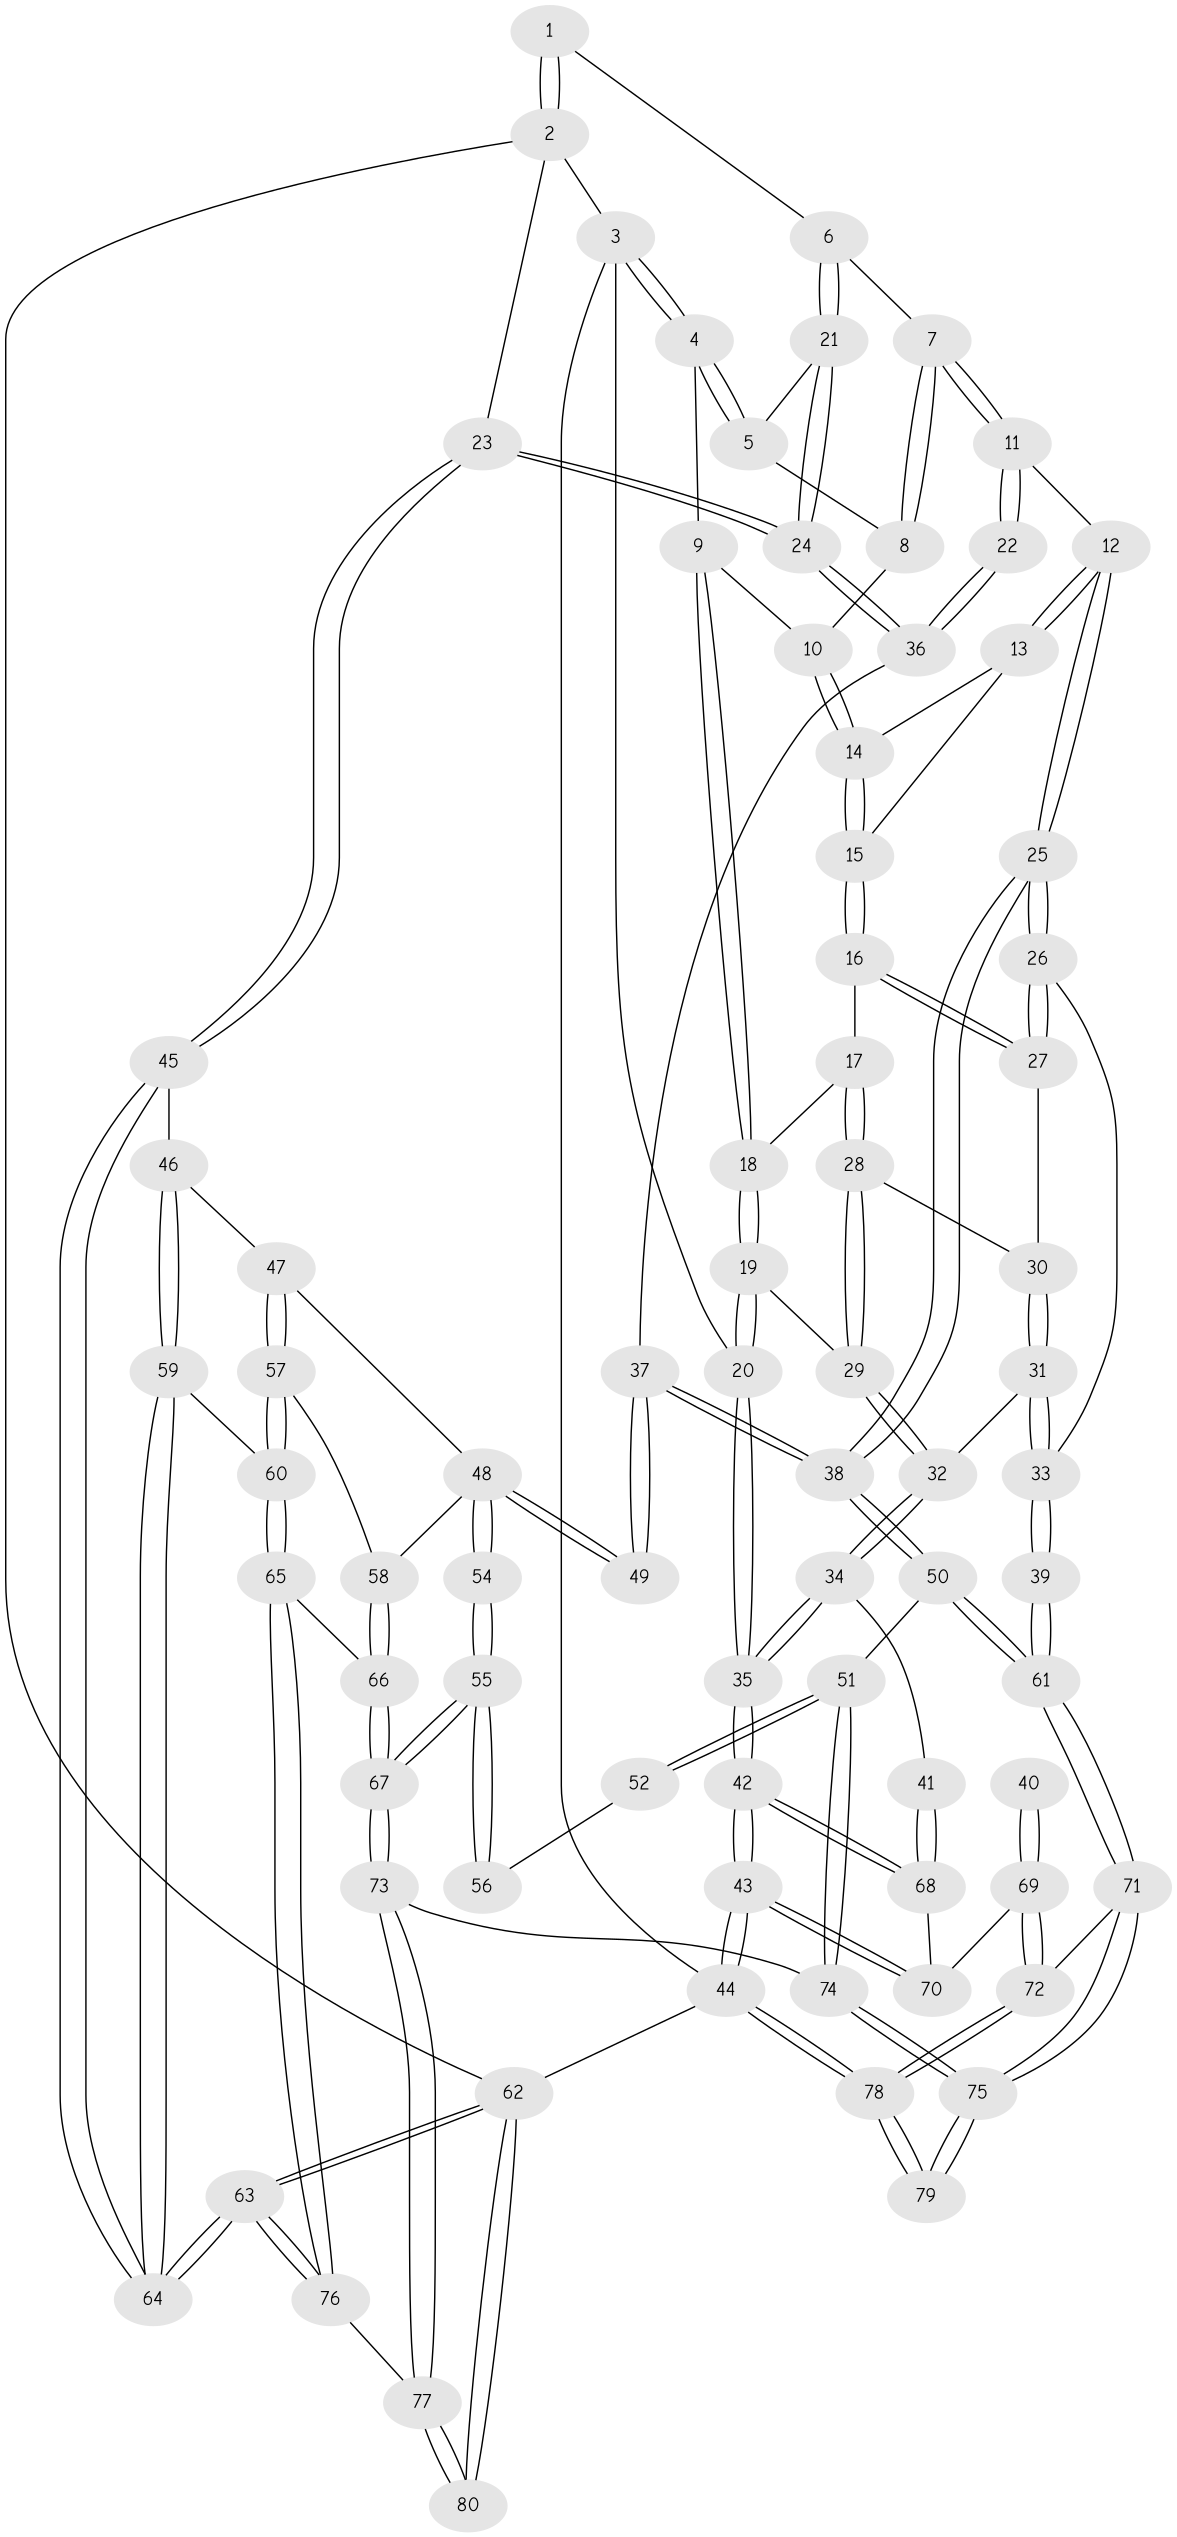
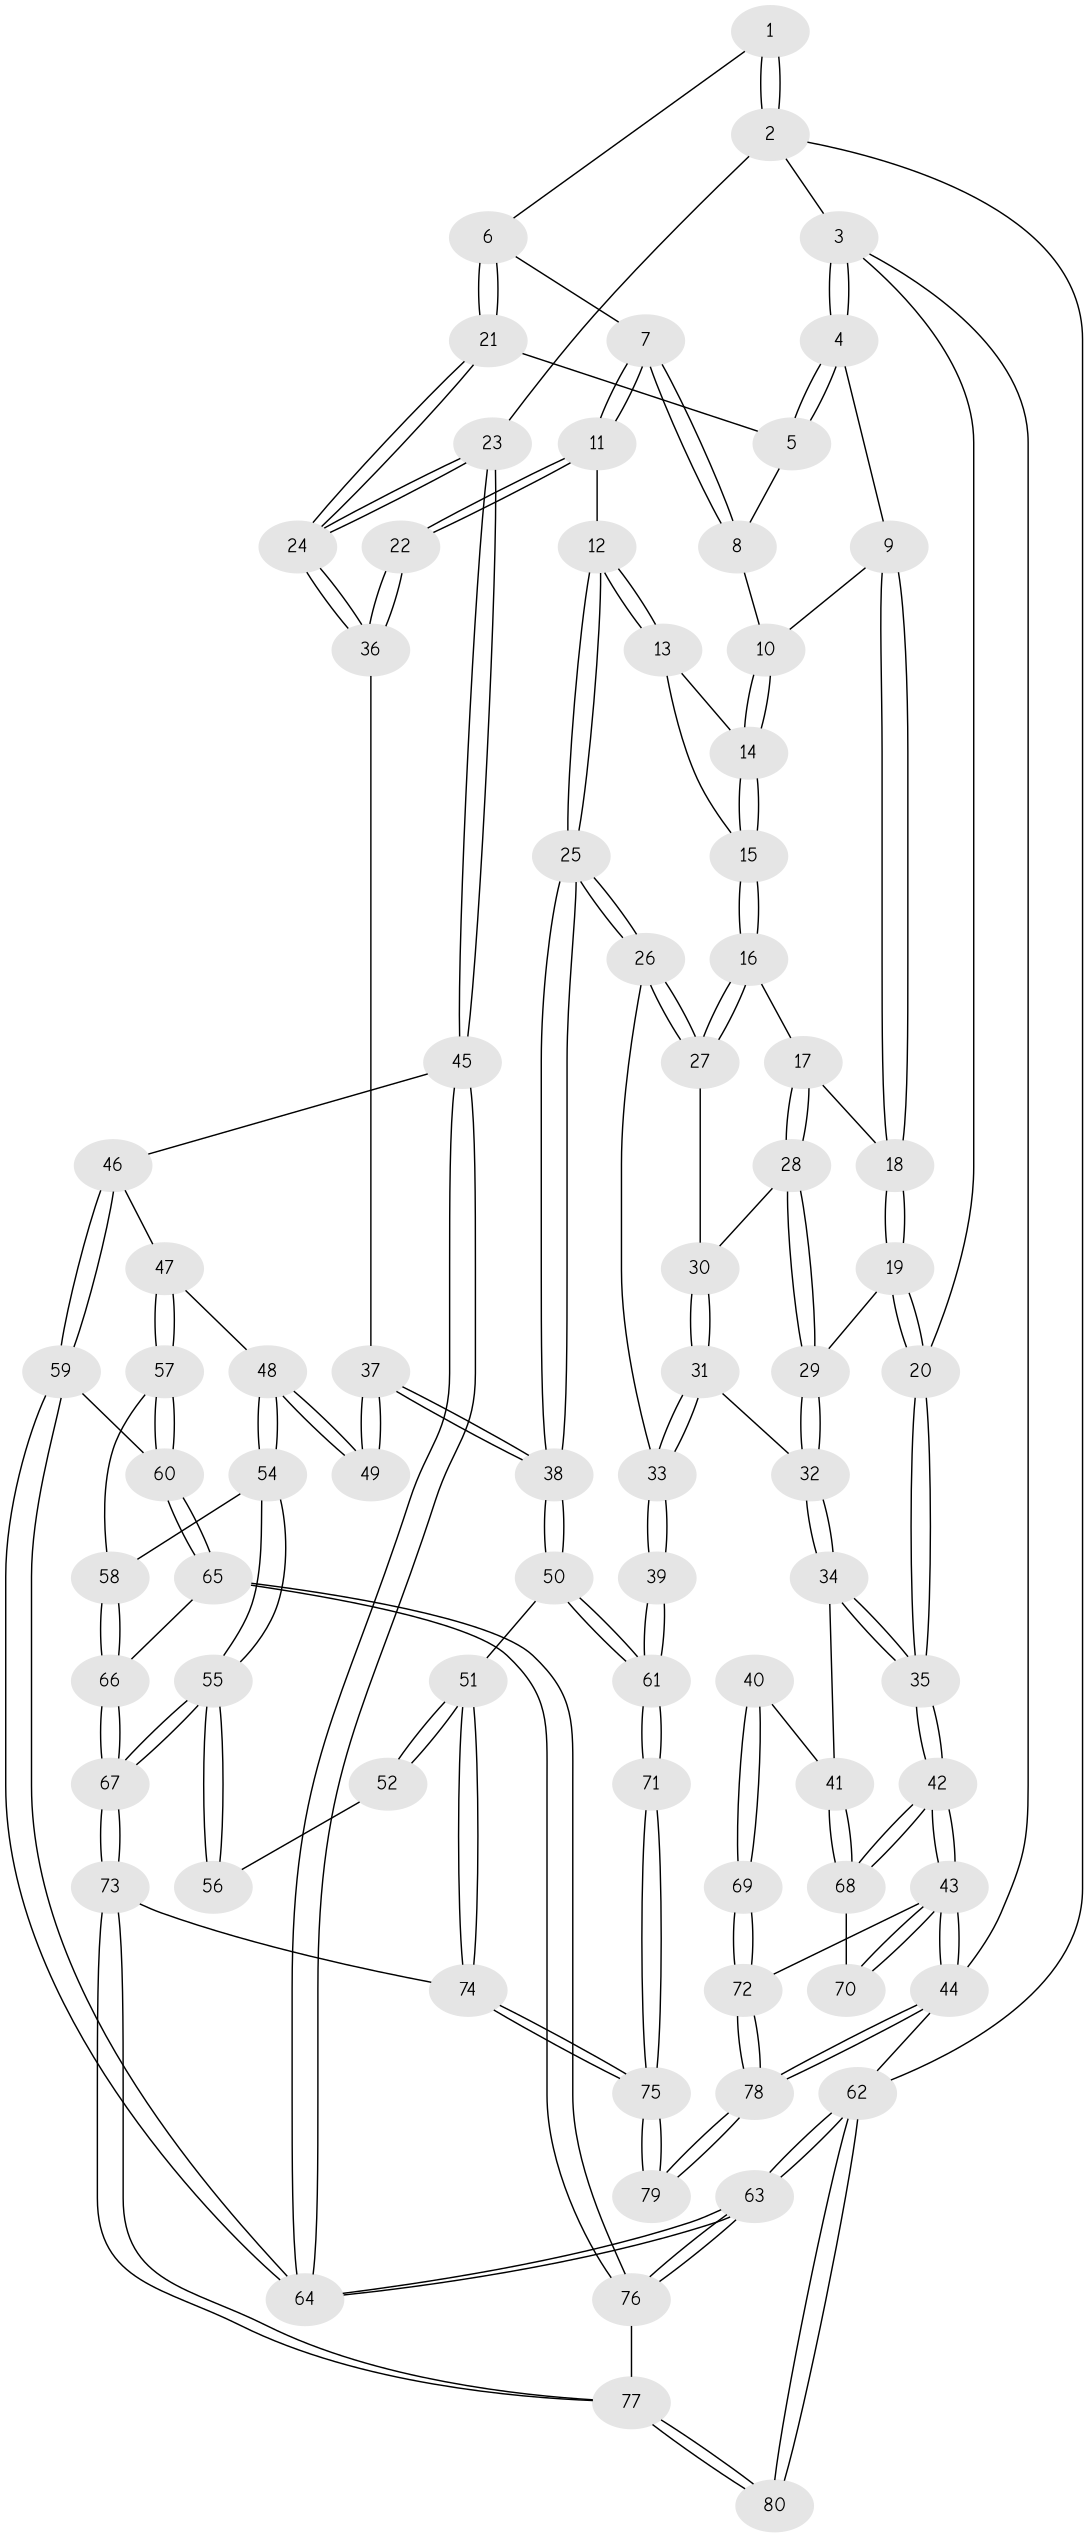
  graph {
    fontname="Comic Neue"
    node [color=gray90 fontname="Comic Neue" style=filled]
    edge [fontname="Comic Neue"]
    1
    2
    6
    3
    23
    62
    7
    21
    4
    20
    44
    24
    45
    63
    80
    5
    9
    35
    78
    8
    10
    18
    11
    12
    22
    14
    19
    15
    13
    25
    36
    26
    38
    16
    17
    27
    28
    30
    29
    32
    42
    37
    46
    64
    33
    50
    39
    31
    34
    41
    61
    68
    43
    49
    51
    40
    69
    71
    70
    72
    79
    47
    59
    48
    57
    60
    54
    58
    55
    52
    74
    56
    75
    67
    66
    73
    65
    76
    77
    1 -- 2
    1 -- 2
    1 -- 6
    2 -- 3
    2 -- 23
    2 -- 62
    6 -- 7
    6 -- 21
    6 -- 21
    3 -- 4
    3 -- 4
    3 -- 20
    3 -- 44
    23 -- 24
    23 -- 24
    23 -- 45
    23 -- 45
    62 -- 63
    62 -- 63
    62 -- 80
    62 -- 80
    7 -- 8
    7 -- 8
    7 -- 11
    7 -- 11
    21 -- 24
    21 -- 24
    21 -- 5
    4 -- 5
    4 -- 5
    4 -- 9
    20 -- 35
    20 -- 35
    44 -- 62
    44 -- 78
    44 -- 78
    24 -- 36
    24 -- 36
    45 -- 46
    45 -- 64
    45 -- 64
    63 -- 64
    63 -- 64
    63 -- 76
    63 -- 76
    5 -- 8
    9 -- 10
    9 -- 18
    9 -- 18
    35 -- 42
    35 -- 42
    78 -- 79
    78 -- 79
    8 -- 10
    10 -- 14
    10 -- 14
    18 -- 19
    18 -- 19
    11 -- 12
    11 -- 22
    11 -- 22
    12 -- 13
    12 -- 13
    12 -- 25
    12 -- 25
    22 -- 36
    22 -- 36
    14 -- 15
    14 -- 15
    19 -- 20
    19 -- 20
    19 -- 29
    15 -- 16
    15 -- 16
    13 -- 14
    13 -- 15
    25 -- 26
    25 -- 26
    25 -- 38
    25 -- 38
    36 -- 37
    26 -- 27
    26 -- 27
    26 -- 33
    38 -- 50
    38 -- 50
    16 -- 17
    16 -- 27
    16 -- 27
    17 -- 18
    17 -- 28
    17 -- 28
    27 -- 30
    28 -- 30
    28 -- 29
    28 -- 29
    30 -- 31
    30 -- 31
    29 -- 32
    29 -- 32
    32 -- 34
    32 -- 34
    42 -- 68
    42 -- 68
    42 -- 43
    42 -- 43
    37 -- 38
    37 -- 38
    37 -- 49
    37 -- 49
    46 -- 47
    46 -- 59
    46 -- 59
    33 -- 39
    33 -- 39
    50 -- 61
    50 -- 61
    50 -- 51
    39 -- 61
    39 -- 61
    31 -- 32
    31 -- 33
    31 -- 33
    34 -- 35
    34 -- 35
    34 -- 41
    41 -- 68
    41 -- 68
    61 -- 71
    61 -- 71
    68 -- 70
    43 -- 44
    43 -- 44
    43 -- 70
    43 -- 70
    51 -- 52
    51 -- 52
    51 -- 74
    51 -- 74
+   40 -- 41
    40 -- 69
    40 -- 69
-   69 -- 70
    69 -- 72
    69 -- 72
-   71 -- 72
+   43 -- 72
    71 -- 75
    71 -- 75
    72 -- 78
    72 -- 78
    47 -- 48
    47 -- 57
    47 -- 57
    59 -- 64
    59 -- 64
    59 -- 60
    48 -- 49
    48 -- 49
    48 -- 54
    48 -- 54
    57 -- 60
    57 -- 60
    57 -- 58
    60 -- 65
    60 -- 65
-   48 -- 58
+   54 -- 58
    54 -- 55
    54 -- 55
    58 -- 66
    58 -- 66
    55 -- 56
    55 -- 56
    55 -- 67
    55 -- 67
    52 -- 56
    74 -- 75
    74 -- 75
    75 -- 79
    75 -- 79
    67 -- 73
    67 -- 73
    66 -- 67
    66 -- 67
    73 -- 74
    73 -- 77
    73 -- 77
    65 -- 66
    65 -- 76
    65 -- 76
    76 -- 77
    77 -- 80
    77 -- 80
  }
